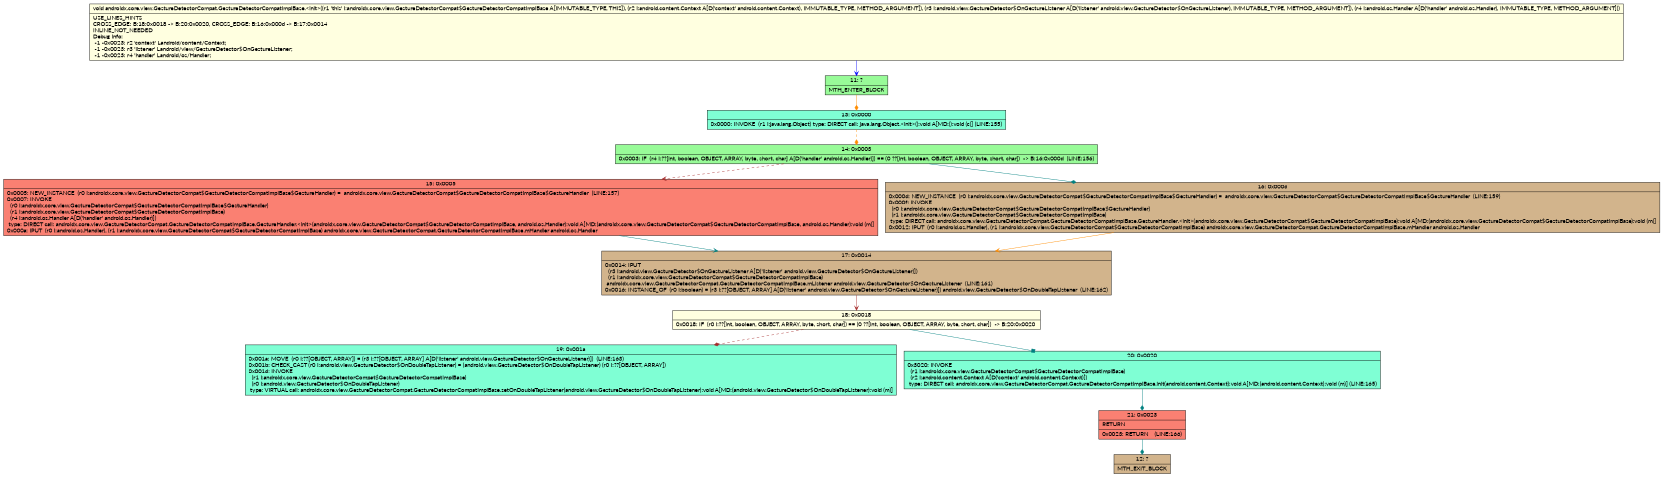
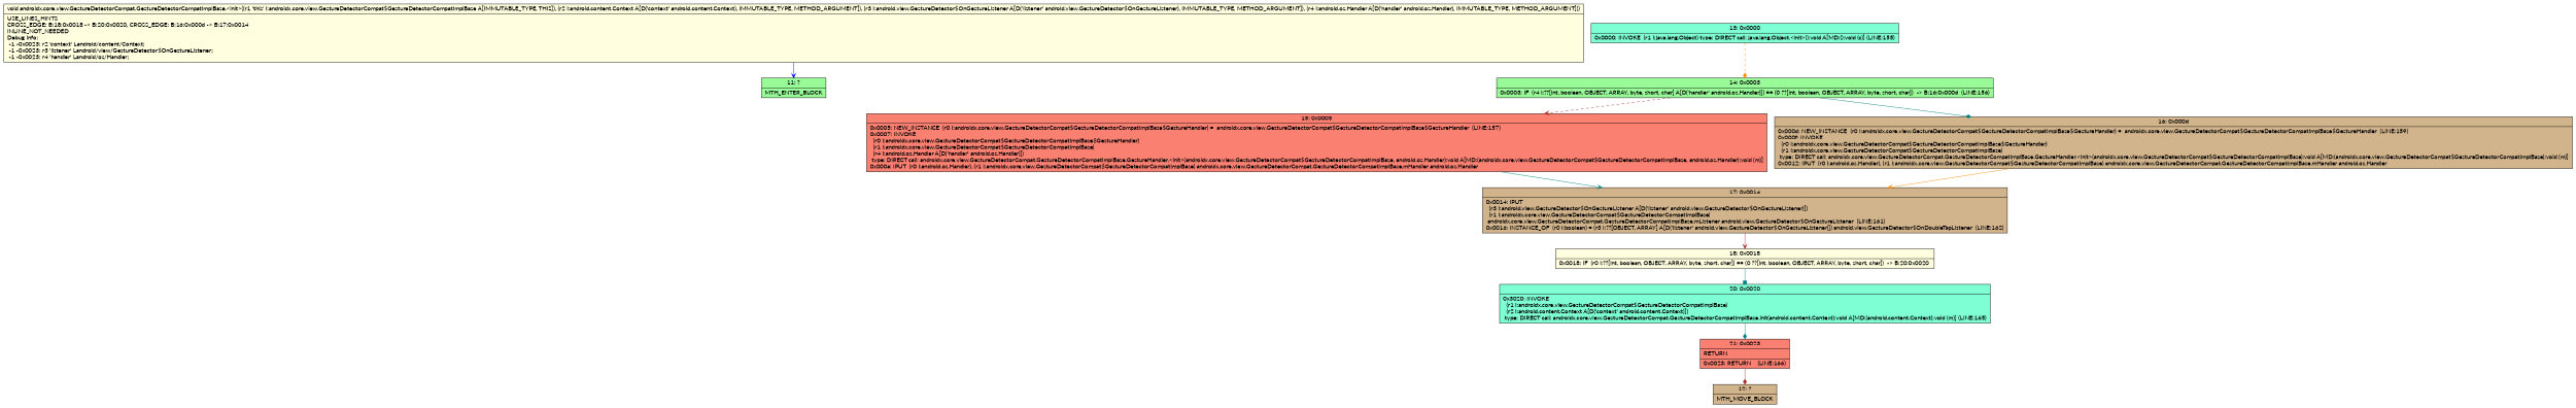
  digraph {
    fontname=Lato
    node [fillcolor=aquamarine fontname=Lato shape=record style=filled]
    edge [arrowhead=diamond color=brown fontname=Lato]
    n1 [fillcolor=palegreen label="{11\:\ ?|MTH_ENTER_BLOCK\l}"]
    n2 [label="{13\:\ 0x0000|0x0000: INVOKE  (r1 I:java.lang.Object) type: DIRECT call: java.lang.Object.\<init\>():void A[MD:():void (c)] (LINE:155)\l}"]
    n3 [fillcolor=palegreen label="{14\:\ 0x0003|0x0003: IF  (r4 I:??[int, boolean, OBJECT, ARRAY, byte, short, char] A[D('handler' android.os.Handler)]) == (0 ??[int, boolean, OBJECT, ARRAY, byte, short, char])  \-\> B:16:0x000d  (LINE:156)\l}"]
    n4 [fillcolor=salmon label="{15\:\ 0x0005|0x0005: NEW_INSTANCE  (r0 I:androidx.core.view.GestureDetectorCompat$GestureDetectorCompatImplBase$GestureHandler) =  androidx.core.view.GestureDetectorCompat$GestureDetectorCompatImplBase$GestureHandler  (LINE:157)\l0x0007: INVOKE  \l  (r0 I:androidx.core.view.GestureDetectorCompat$GestureDetectorCompatImplBase$GestureHandler)\l  (r1 I:androidx.core.view.GestureDetectorCompat$GestureDetectorCompatImplBase)\l  (r4 I:android.os.Handler A[D('handler' android.os.Handler)])\l type: DIRECT call: androidx.core.view.GestureDetectorCompat.GestureDetectorCompatImplBase.GestureHandler.\<init\>(androidx.core.view.GestureDetectorCompat$GestureDetectorCompatImplBase, android.os.Handler):void A[MD:(androidx.core.view.GestureDetectorCompat$GestureDetectorCompatImplBase, android.os.Handler):void (m)]\l0x000a: IPUT  (r0 I:android.os.Handler), (r1 I:androidx.core.view.GestureDetectorCompat$GestureDetectorCompatImplBase) androidx.core.view.GestureDetectorCompat.GestureDetectorCompatImplBase.mHandler android.os.Handler \l}"]
    n5 [fillcolor=tan label="{16\:\ 0x000d|0x000d: NEW_INSTANCE  (r0 I:androidx.core.view.GestureDetectorCompat$GestureDetectorCompatImplBase$GestureHandler) =  androidx.core.view.GestureDetectorCompat$GestureDetectorCompatImplBase$GestureHandler  (LINE:159)\l0x000f: INVOKE  \l  (r0 I:androidx.core.view.GestureDetectorCompat$GestureDetectorCompatImplBase$GestureHandler)\l  (r1 I:androidx.core.view.GestureDetectorCompat$GestureDetectorCompatImplBase)\l type: DIRECT call: androidx.core.view.GestureDetectorCompat.GestureDetectorCompatImplBase.GestureHandler.\<init\>(androidx.core.view.GestureDetectorCompat$GestureDetectorCompatImplBase):void A[MD:(androidx.core.view.GestureDetectorCompat$GestureDetectorCompatImplBase):void (m)]\l0x0012: IPUT  (r0 I:android.os.Handler), (r1 I:androidx.core.view.GestureDetectorCompat$GestureDetectorCompatImplBase) androidx.core.view.GestureDetectorCompat.GestureDetectorCompatImplBase.mHandler android.os.Handler \l}"]
    n6 [fillcolor=tan label="{17\:\ 0x0014|0x0014: IPUT  \l  (r3 I:android.view.GestureDetector$OnGestureListener A[D('listener' android.view.GestureDetector$OnGestureListener)])\l  (r1 I:androidx.core.view.GestureDetectorCompat$GestureDetectorCompatImplBase)\l androidx.core.view.GestureDetectorCompat.GestureDetectorCompatImplBase.mListener android.view.GestureDetector$OnGestureListener  (LINE:161)\l0x0016: INSTANCE_OF  (r0 I:boolean) = (r3 I:??[OBJECT, ARRAY] A[D('listener' android.view.GestureDetector$OnGestureListener)]) android.view.GestureDetector$OnDoubleTapListener  (LINE:162)\l}"]
    n7 [fillcolor=lightyellow label="{18\:\ 0x0018|0x0018: IF  (r0 I:??[int, boolean, OBJECT, ARRAY, byte, short, char]) == (0 ??[int, boolean, OBJECT, ARRAY, byte, short, char])  \-\> B:20:0x0020 \l}"]
-   n8 [label="{19\:\ 0x001a|0x001a: MOVE  (r0 I:??[OBJECT, ARRAY]) = (r3 I:??[OBJECT, ARRAY] A[D('listener' android.view.GestureDetector$OnGestureListener)])  (LINE:163)\l0x001b: CHECK_CAST (r0 I:android.view.GestureDetector$OnDoubleTapListener) = (android.view.GestureDetector$OnDoubleTapListener) (r0 I:??[OBJECT, ARRAY]) \l0x001d: INVOKE  \l  (r1 I:androidx.core.view.GestureDetectorCompat$GestureDetectorCompatImplBase)\l  (r0 I:android.view.GestureDetector$OnDoubleTapListener)\l type: VIRTUAL call: androidx.core.view.GestureDetectorCompat.GestureDetectorCompatImplBase.setOnDoubleTapListener(android.view.GestureDetector$OnDoubleTapListener):void A[MD:(android.view.GestureDetector$OnDoubleTapListener):void (m)]\l}"]
    n9 [label="{20\:\ 0x0020|0x3020: INVOKE  \l  (r1 I:androidx.core.view.GestureDetectorCompat$GestureDetectorCompatImplBase)\l  (r2 I:android.content.Context A[D('context' android.content.Context)])\l type: DIRECT call: androidx.core.view.GestureDetectorCompat.GestureDetectorCompatImplBase.init(android.content.Context):void A[MD:(android.content.Context):void (m)] (LINE:165)\l}"]
    n10 [fillcolor=salmon label="{21\:\ 0x0023|RETURN\l|0x0023: RETURN    (LINE:166)\l}"]
-   n11 [fillcolor=tan label="{12\:\ ?|MTH_EXIT_BLOCK\l}"]
+   n11 [fillcolor=tan label="{12\:\ ?|MTH_MOVE_BLOCK\l}"]
    n12 [fillcolor=lightyellow label="{void androidx.core.view.GestureDetectorCompat.GestureDetectorCompatImplBase.\<init\>((r1 'this' I:androidx.core.view.GestureDetectorCompat$GestureDetectorCompatImplBase A[IMMUTABLE_TYPE, THIS]), (r2 I:android.content.Context A[D('context' android.content.Context), IMMUTABLE_TYPE, METHOD_ARGUMENT]), (r3 I:android.view.GestureDetector$OnGestureListener A[D('listener' android.view.GestureDetector$OnGestureListener), IMMUTABLE_TYPE, METHOD_ARGUMENT]), (r4 I:android.os.Handler A[D('handler' android.os.Handler), IMMUTABLE_TYPE, METHOD_ARGUMENT]))  | USE_LINES_HINTS\lCROSS_EDGE: B:18:0x0018 \-\> B:20:0x0020, CROSS_EDGE: B:16:0x000d \-\> B:17:0x0014\lINLINE_NOT_NEEDED\lDebug Info:\l  \-1 \-0x0023: r2 'context' Landroid\/content\/Context;\l  \-1 \-0x0023: r3 'listener' Landroid\/view\/GestureDetector$OnGestureListener;\l  \-1 \-0x0023: r4 'handler' Landroid\/os\/Handler;\l}"]
-   n1 -> n2 [color=darkorange]
    n2 -> n3 [color=darkorange style=dashed]
    n3 -> n4 [arrowhead=vee style=dashed]
    n3 -> n5 [color=teal]
    n4 -> n6 [arrowhead=vee color=teal]
    n5 -> n6 [arrowhead=vee color=darkorange]
    n6 -> n7 [arrowhead=vee]
-   n7 -> n8 [style=dashed]
    n7 -> n9 [arrowhead=box color=teal]
    n9 -> n10 [color=teal]
-   n10 -> n11 [color=teal]
+   n10 -> n11
    n12 -> n1 [arrowhead=vee color=blue]
  }
